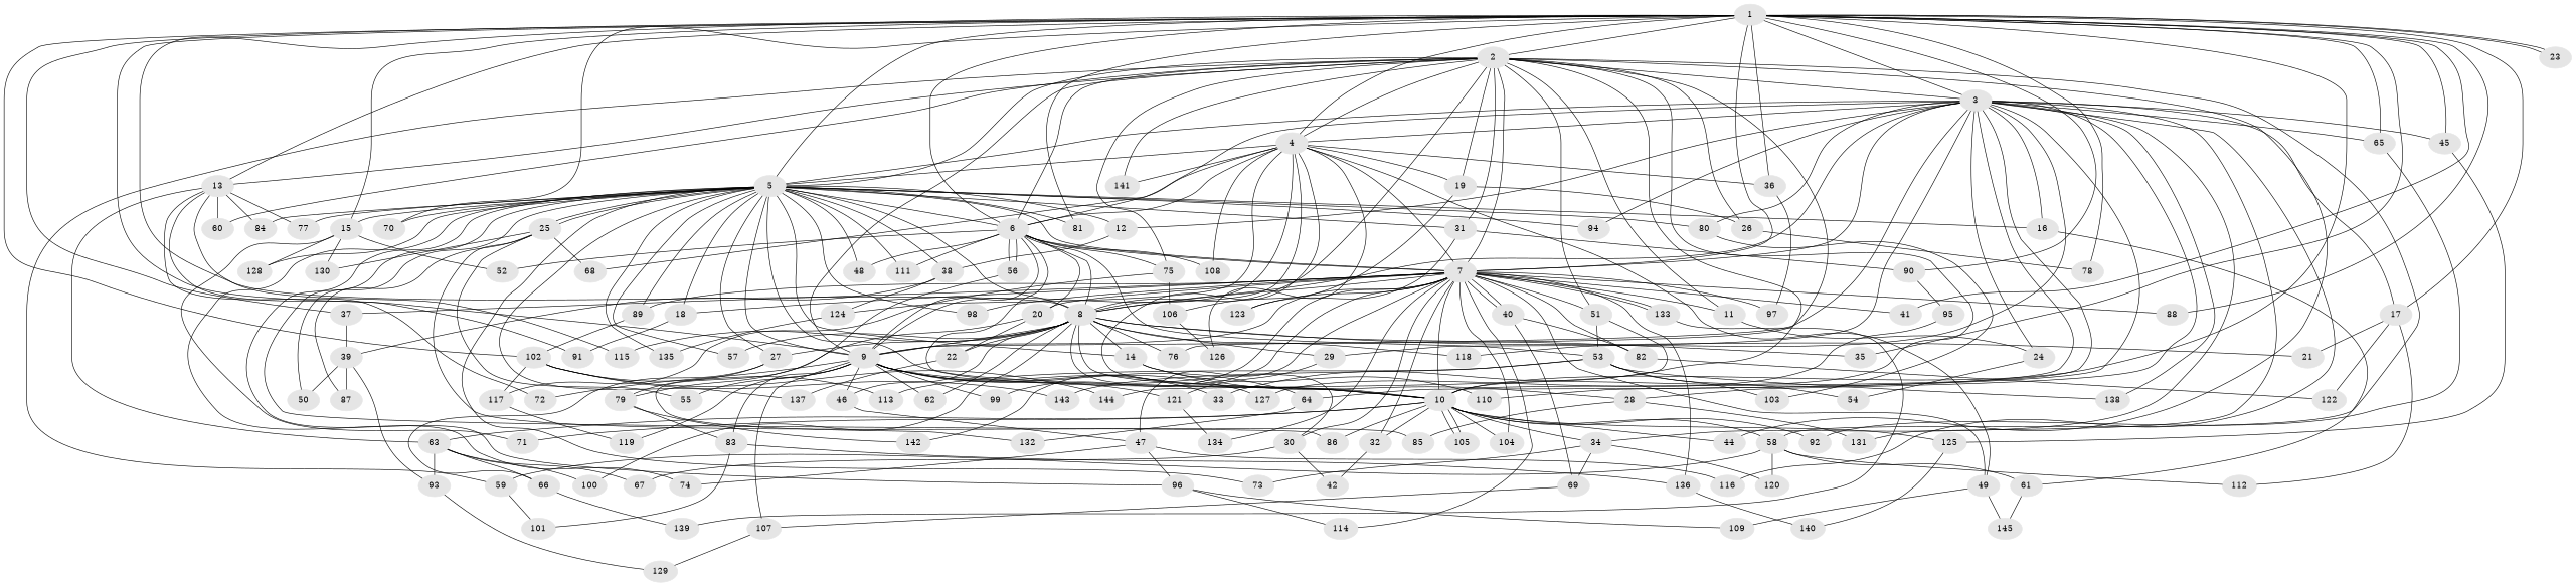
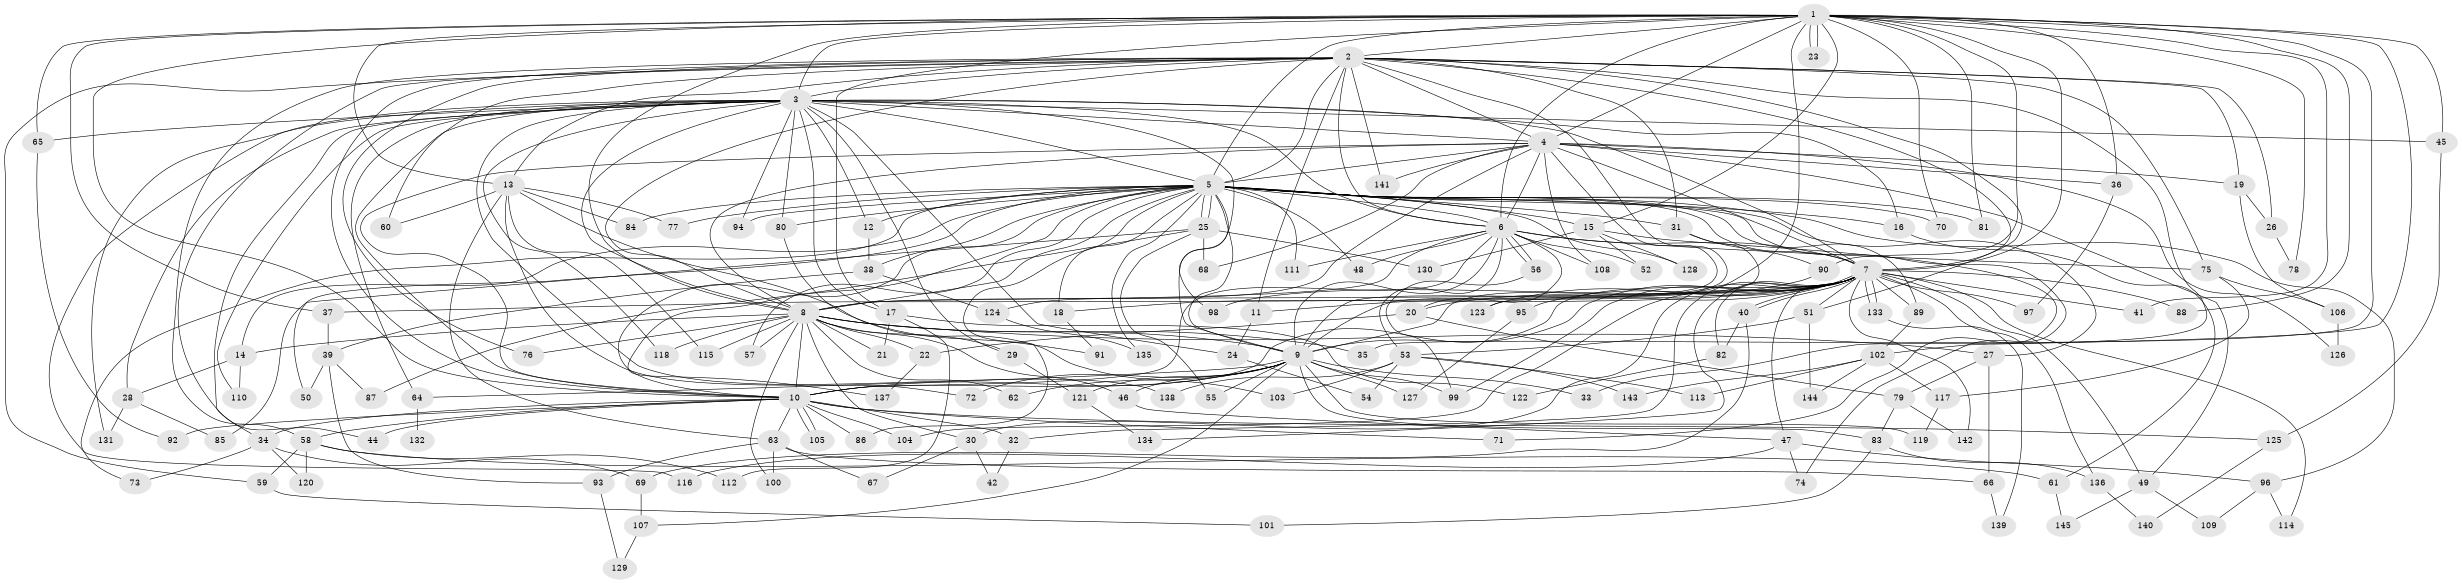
  graph {
    node [color=gray90 style=filled]
    1
    2
    3
    4
    5
    6
    7
    8
    9
    10
    13
    15
    17
    23
    35
    36
    37
    41
    45
    65
    70
    78
    81
    88
    90
    102
    11
    19
    26
    31
    33
    44
    51
    58
    59
    60
    75
    76
    141
    12
    16
    24
    28
    29
    34
    64
    80
    94
    110
    116
    118
    131
    138
    49
    68
    108
    124
    126
    14
    18
    25
    27
    38
    48
    50
    57
    73
    74
    77
    84
    86
    89
    96
    98
    111
    128
    135
    137
    20
    52
    53
    56
    30
    32
    40
    47
    82
    97
    99
    104
    114
    123
    133
    134
    136
    142
    21
    22
    46
    62
    100
    115
    55
    72
    83
    107
    119
    121
    127
    63
    71
    92
    105
    125
    91
    130
    112
    122
    39
    95
    144
    113
    143
    117
    106
    61
    120
    101
    54
    85
    69
    132
    103
    109
    145
    87
    79
    66
    42
    67
    139
    140
    129
    93
    1 -- 2
    1 -- 3
    1 -- 4
    1 -- 5
    1 -- 6
    1 -- 7
    1 -- 8
    1 -- 9
    1 -- 10
    1 -- 13
    1 -- 15
    1 -- 17
    1 -- 23
    1 -- 23
    1 -- 35
    1 -- 36
    1 -- 37
    1 -- 41
    1 -- 45
    1 -- 65
    1 -- 70
    1 -- 78
    1 -- 81
    1 -- 88
    1 -- 90
    1 -- 102
    2 -- 3
    2 -- 4
    2 -- 5
    2 -- 6
    2 -- 7
    2 -- 8
    2 -- 9
    2 -- 10
    2 -- 13
    2 -- 11
    2 -- 19
    2 -- 26
    2 -- 31
    2 -- 33
    2 -- 44
    2 -- 51
    2 -- 58
    2 -- 59
    2 -- 60
    2 -- 75
    2 -- 76
    2 -- 141
    3 -- 4
    3 -- 5
    3 -- 6
    3 -- 7
    3 -- 8
    3 -- 9
    3 -- 10
    3 -- 17
    3 -- 45
    3 -- 65
    3 -- 12
    3 -- 16
    3 -- 24
    3 -- 28
    3 -- 29
    3 -- 34
    3 -- 64
    3 -- 80
    3 -- 94
    3 -- 110
    3 -- 116
    3 -- 118
    3 -- 131
    3 -- 138
    4 -- 5
    4 -- 6
    4 -- 7
    4 -- 8
    4 -- 9
    4 -- 10
    4 -- 36
    4 -- 19
    4 -- 141
    4 -- 49
    4 -- 68
    4 -- 108
    4 -- 124
    4 -- 126
    5 -- 6
    5 -- 7
    5 -- 8
    5 -- 9
    5 -- 10
    5 -- 15
    5 -- 70
    5 -- 81
    5 -- 31
    5 -- 12
    5 -- 16
    5 -- 80
    5 -- 94
    5 -- 14
    5 -- 18
    5 -- 25
    5 -- 25
    5 -- 27
    5 -- 38
    5 -- 48
    5 -- 50
    5 -- 57
    5 -- 73
    5 -- 74
    5 -- 77
    5 -- 84
    5 -- 86
    5 -- 89
    5 -- 96
    5 -- 98
    5 -- 111
    5 -- 128
    5 -- 135
    5 -- 137
    6 -- 7
    6 -- 8
    6 -- 9
    6 -- 10
    6 -- 75
    6 -- 108
    6 -- 48
    6 -- 111
    6 -- 20
    6 -- 52
    6 -- 53
    6 -- 56
    6 -- 56
    7 -- 8
    7 -- 9
    7 -- 10
    7 -- 37
    7 -- 41
    7 -- 88
    7 -- 11
    7 -- 51
    7 -- 49
    7 -- 18
    7 -- 89
    7 -- 98
    7 -- 20
    7 -- 30
    7 -- 32
    7 -- 40
    7 -- 40
    7 -- 47
    7 -- 82
    7 -- 97
    7 -- 99
    7 -- 104
    7 -- 114
    7 -- 123
    7 -- 133
    7 -- 133
    7 -- 134
    7 -- 136
    7 -- 142
    8 -- 9
    8 -- 10
    8 -- 35
    8 -- 76
    8 -- 29
    8 -- 118
    8 -- 14
    8 -- 27
    8 -- 57
    8 -- 30
    8 -- 21
    8 -- 22
    8 -- 46
    8 -- 62
    8 -- 100
    8 -- 115
    9 -- 10
    9 -- 33
    9 -- 64
    9 -- 99
    9 -- 46
    9 -- 62
    9 -- 55
    9 -- 72
    9 -- 83
    9 -- 107
    9 -- 119
    9 -- 121
    9 -- 127
    10 -- 44
    10 -- 58
    10 -- 34
    10 -- 86
    10 -- 32
    10 -- 104
    10 -- 63
    10 -- 71
    10 -- 92
    10 -- 105
    10 -- 105
    10 -- 125
    13 -- 60
    13 -- 77
    13 -- 84
    13 -- 115
    13 -- 72
    13 -- 63
    13 -- 91
    15 -- 128
    15 -- 52
    15 -- 71
    15 -- 130
    17 -- 21
    17 -- 112
    17 -- 122
    36 -- 97
    37 -- 39
    45 -- 125
    65 -- 92
    90 -- 95
    102 -- 144
    102 -- 113
    102 -- 143
    102 -- 117
    11 -- 24
    19 -- 26
    19 -- 106
    26 -- 78
    31 -- 90
    31 -- 123
    51 -- 53
    51 -- 144
    58 -- 59
    58 -- 112
    58 -- 61
    58 -- 120
    59 -- 101
    75 -- 117
    75 -- 106
    12 -- 38
    16 -- 61
    24 -- 54
    28 -- 131
    28 -- 85
    29 -- 121
    34 -- 73
    34 -- 120
    34 -- 69
    64 -- 132
    80 -- 103
    49 -- 109
    49 -- 145
    124 -- 135
    14 -- 28
    14 -- 110
    18 -- 91
    25 -- 68
    25 -- 55
    25 -- 130
    25 -- 85
    25 -- 87
    27 -- 79
    27 -- 66
    38 -- 124
    38 -- 39
    89 -- 102
    96 -- 114
    96 -- 109
    20 -- 22
    20 -- 79
    53 -- 138
    53 -- 113
    53 -- 143
    53 -- 54
    53 -- 103
-   56 -- 132
+   56 -- 99
    30 -- 42
    30 -- 67
    32 -- 42
    40 -- 82
    40 -- 69
    47 -- 116
    47 -- 74
    47 -- 96
    82 -- 122
    133 -- 139
    136 -- 140
    22 -- 137
    46 -- 47
    83 -- 136
    83 -- 101
    107 -- 129
    121 -- 134
    63 -- 100
    63 -- 66
    63 -- 67
    63 -- 93
    125 -- 140
    39 -- 50
    39 -- 87
    39 -- 93
    95 -- 127
    117 -- 119
    106 -- 126
    61 -- 145
    69 -- 107
    79 -- 142
    79 -- 83
    66 -- 139
    93 -- 129
  }
